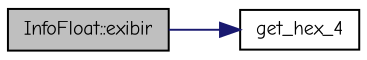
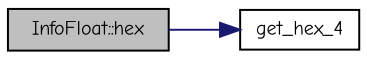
  digraph {
    rankdir=LR
    fontname="Comic Neue"
    node [color=black fontname="Comic Neue" fontsize=10 shape=record style=filled]
-   n1 [fillcolor=grey75 fontcolor=black height=0.2 label="InfoFloat::exibir" width=0.4]
+   n1 [fillcolor=grey75 fontcolor=black height=0.2 label="InfoFloat::hex" width=0.4]
    n2 [fillcolor=white height=0.2 label=get_hex_4 width=0.4]
    n1 -> n2 [color=midnightblue fontname="Comic Neue" fontsize=10 labelfontname=Helvetica labelfontsize=10 style=solid]
  }
